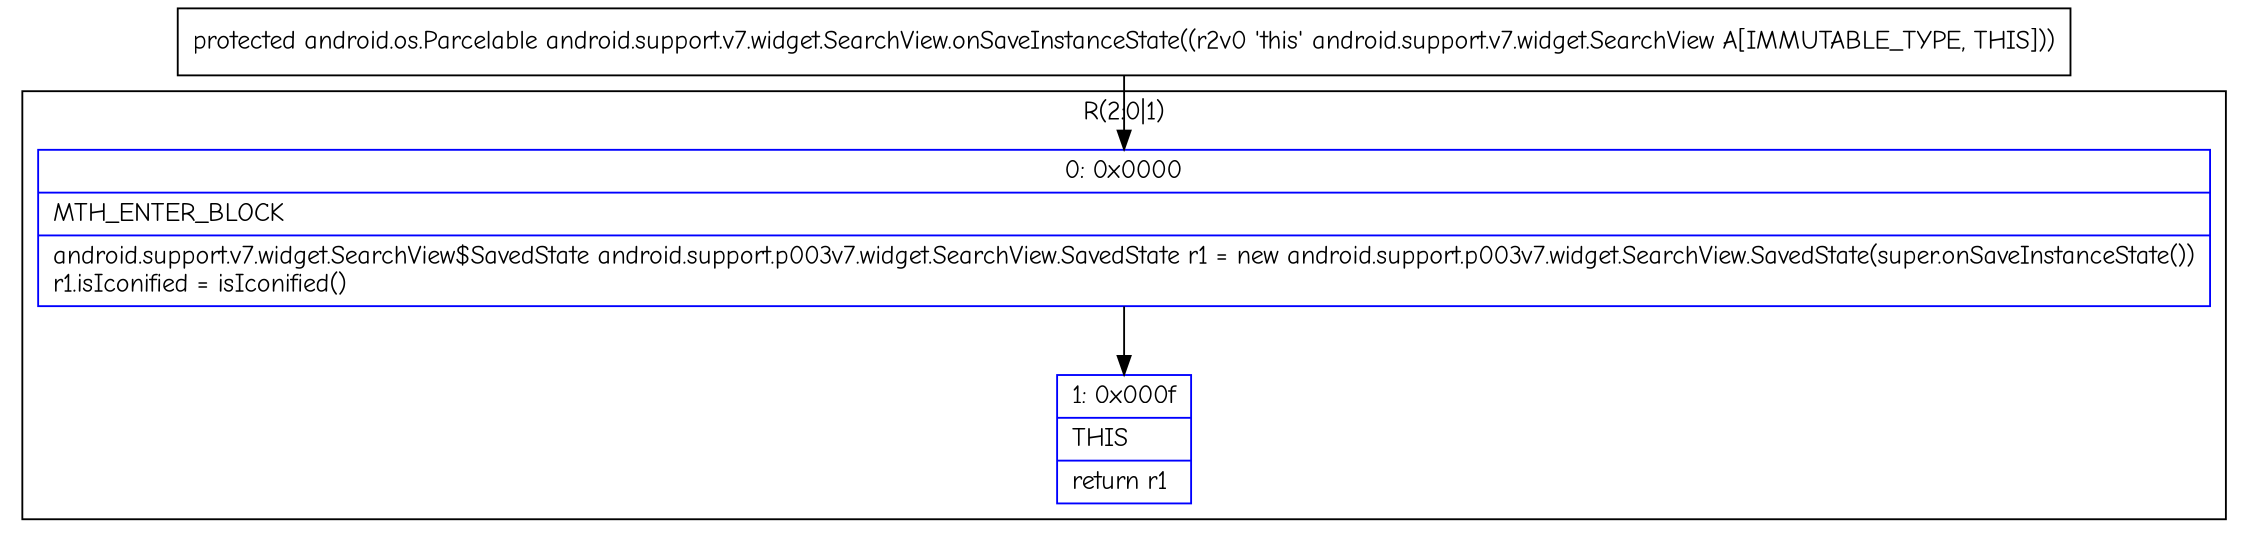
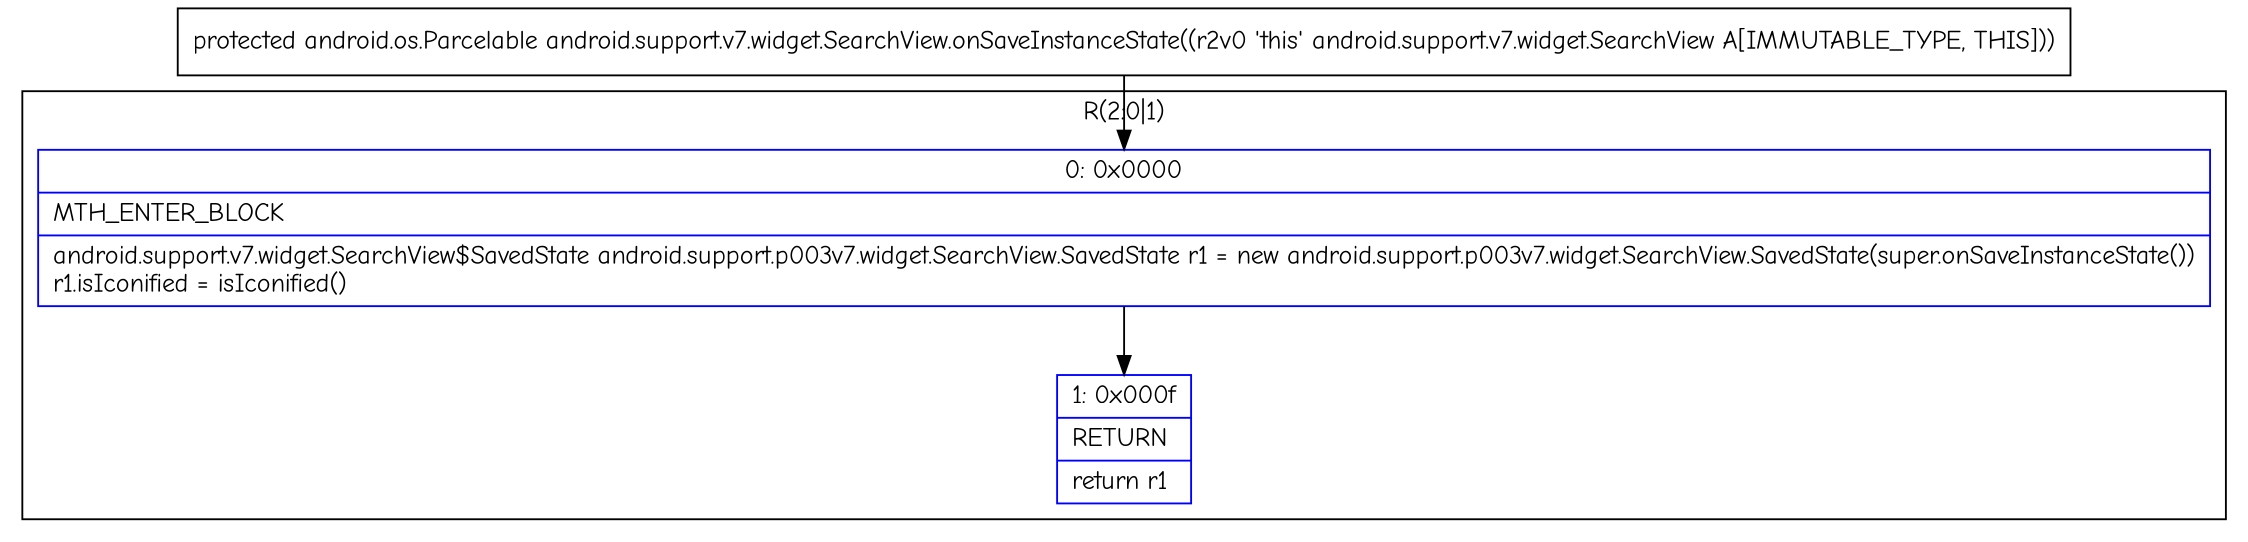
  digraph {
    fontname="Comic Neue"
    node [color=blue shape=record fontname="Comic Neue"]
    edge [fontname="Comic Neue"]
    n1 [label="{0\:\ 0x0000|MTH_ENTER_BLOCK\l|android.support.v7.widget.SearchView$SavedState android.support.p003v7.widget.SearchView.SavedState r1 = new android.support.p003v7.widget.SearchView.SavedState(super.onSaveInstanceState())\lr1.isIconified = isIconified()\l}"]
-   n2 [label="{1\:\ 0x000f|THIS\l|return r1\l}"]
+   n2 [label="{1\:\ 0x000f|RETURN\l|return r1\l}"]
    n3 [label="{protected android.os.Parcelable android.support.v7.widget.SearchView.onSaveInstanceState((r2v0 'this' android.support.v7.widget.SearchView A[IMMUTABLE_TYPE, THIS])) }" color=""]
    subgraph cluster_1 {
      label="R(2:0|1)"
      n1
      n2
    }
    n1 -> n2
    n3 -> n1
  }
